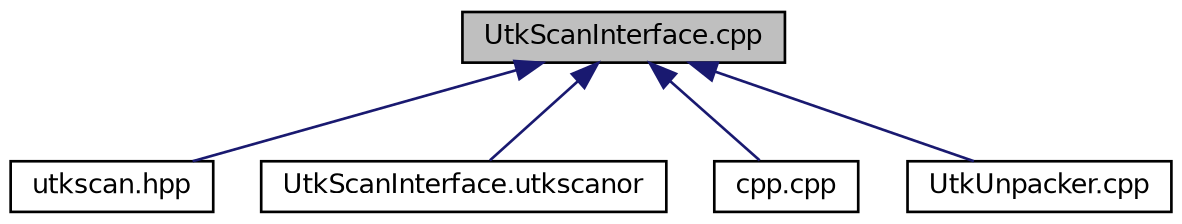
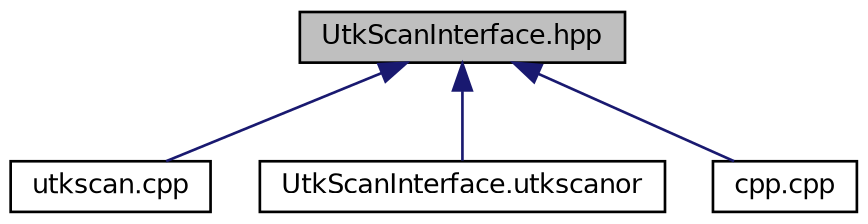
  digraph {
    node [color=black fillcolor=white fontname=Helvetica fontsize=10 shape=record style=filled]
    edge [color=midnightblue dir=back fontname=Helvetica fontsize=10 labelfontname=Helvetica labelfontsize=10 style=solid]
-   n1 [fillcolor=grey75 fontcolor=black height=0.2 label="UtkScanInterface.cpp" width=0.4]
-   n2 [height=0.2 label="utkscan.hpp" width=0.4]
+   n1 [fillcolor=grey75 fontcolor=black height=0.2 label="UtkScanInterface.hpp" width=0.4]
+   n2 [height=0.2 label="utkscan.cpp" width=0.4]
    n3 [height=0.2 label="UtkScanInterface.utkscanor" width=0.4]
    n4 [height=0.2 label="cpp.cpp" width=0.4]
-   n5 [height=0.2 label="UtkUnpacker.cpp" width=0.4]
    n1 -> n2
    n1 -> n3
    n1 -> n4
-   n1 -> n5
  }
